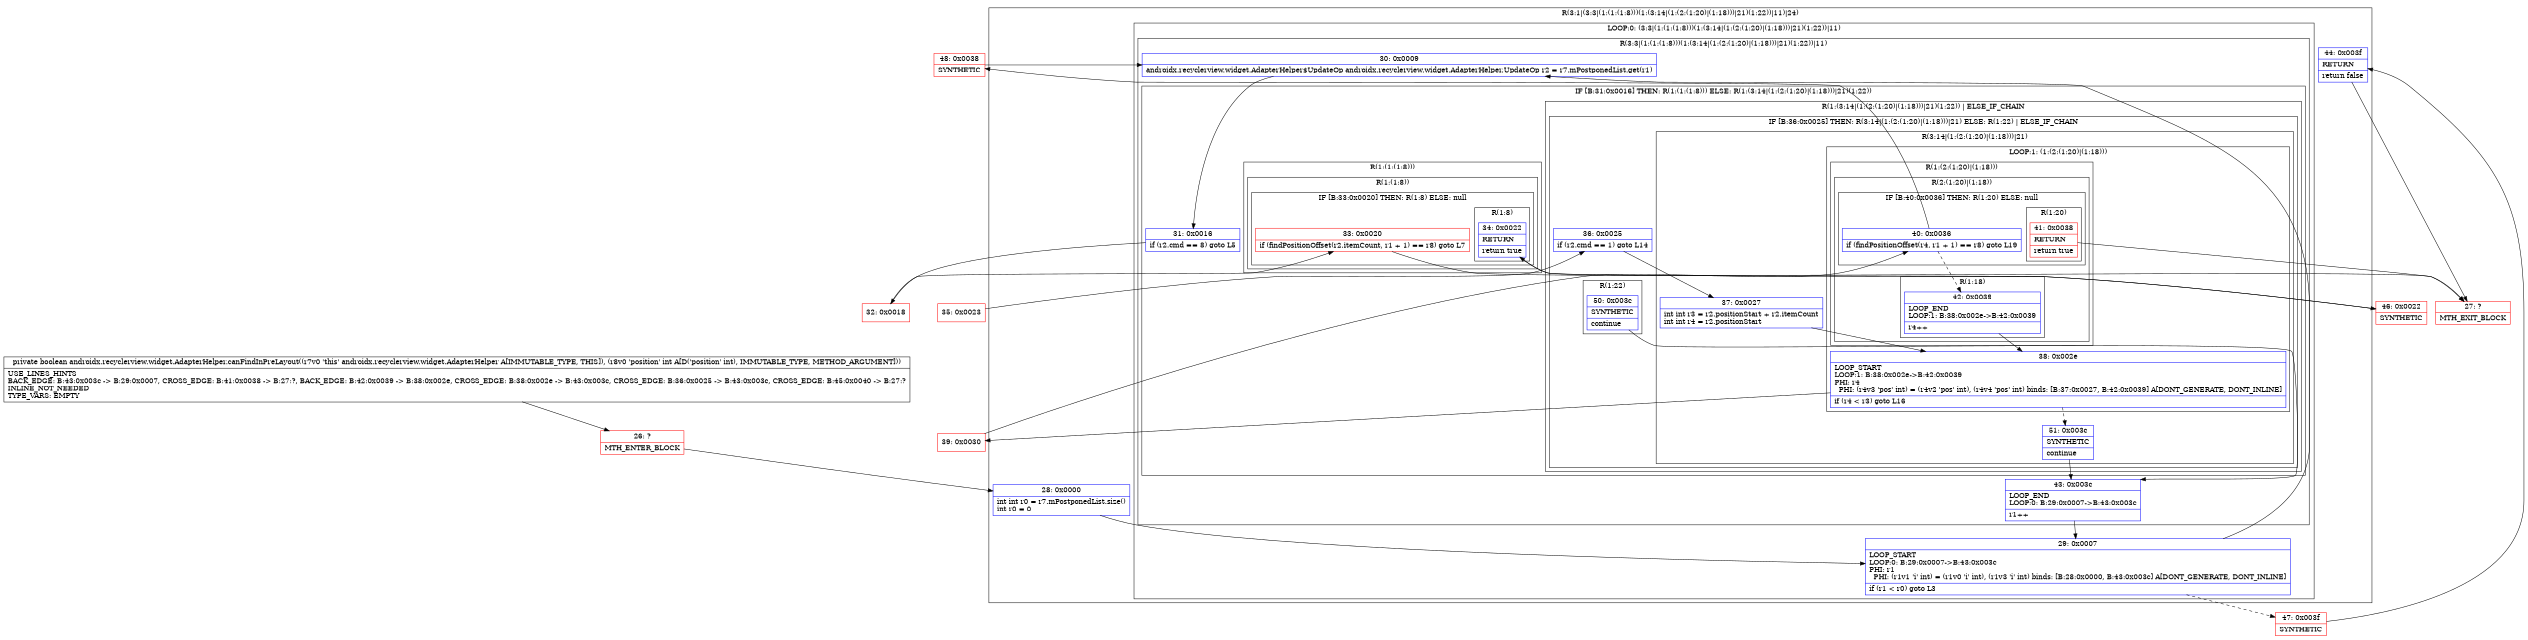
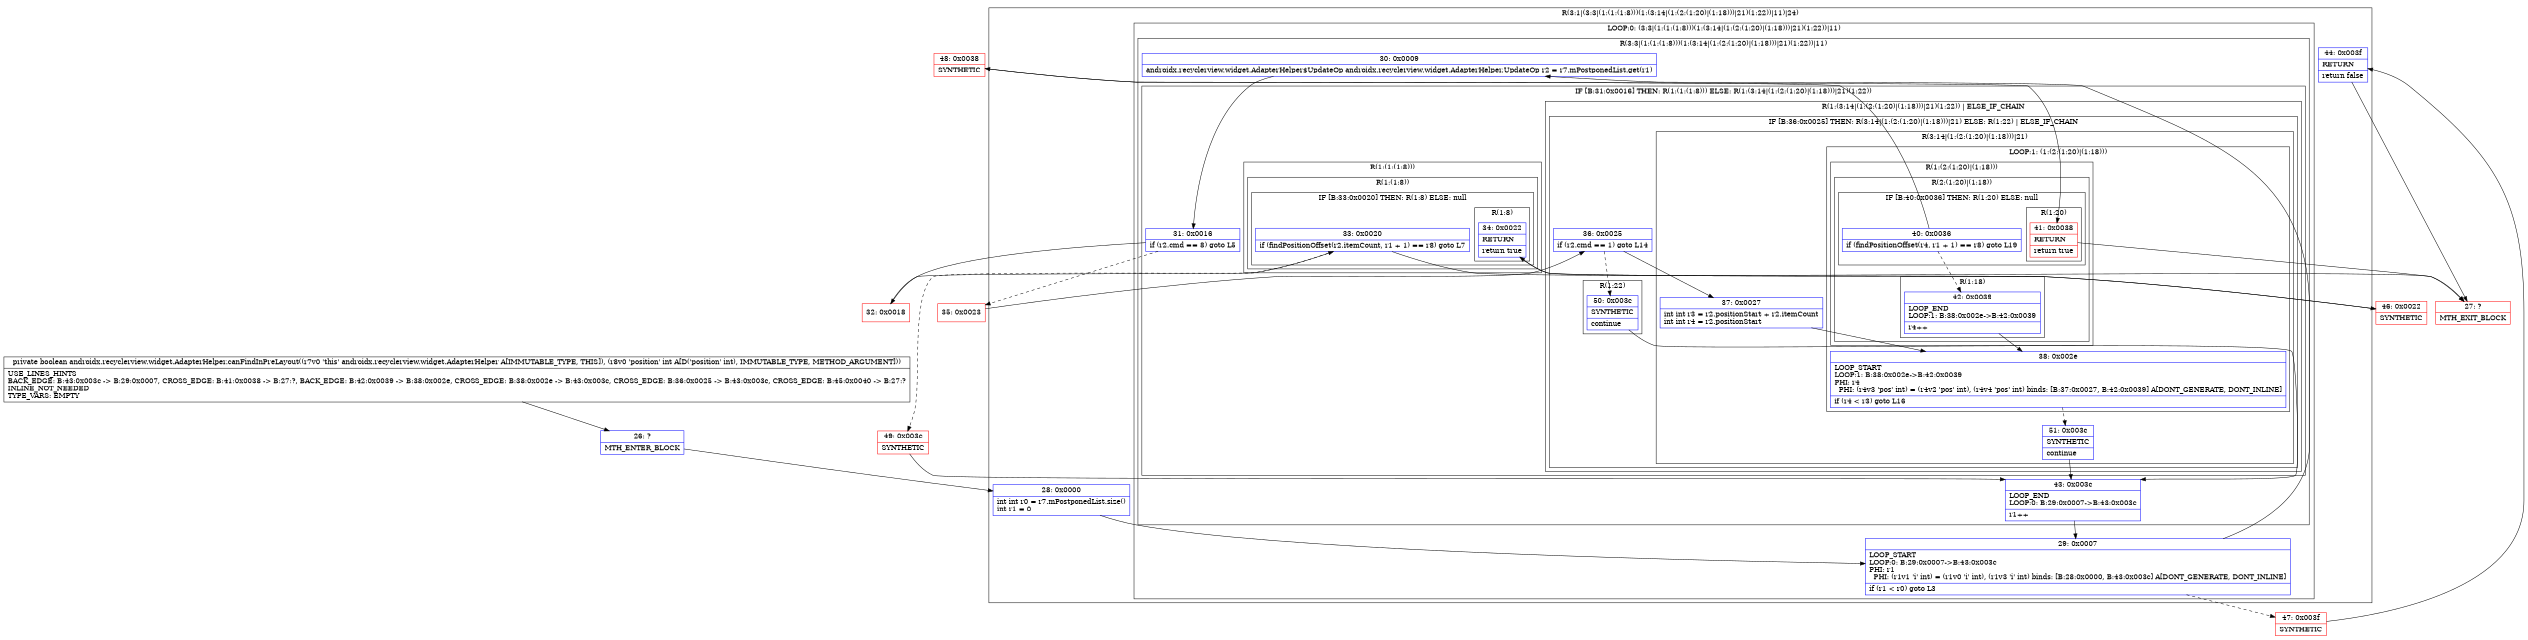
  digraph {
    node [color=blue shape=record]
    n1 [label="{34\:\ 0x0022|RETURN\l|return true\l}"]
-   n2 [color=red label="{33\:\ 0x0020|if (findPositionOffset(r2.itemCount, r1 + 1) == r8) goto L7\l}"]
+   n2 [label="{33\:\ 0x0020|if (findPositionOffset(r2.itemCount, r1 + 1) == r8) goto L7\l}"]
    n3 [color=red label="{41\:\ 0x0038|RETURN\l|return true\l}"]
    n4 [label="{40\:\ 0x0036|if (findPositionOffset(r4, r1 + 1) == r8) goto L19\l}"]
    n5 [label="{42\:\ 0x0039|LOOP_END\lLOOP:1: B:38:0x002e\-\>B:42:0x0039\l|r4++\l}"]
    n6 [label="{38\:\ 0x002e|LOOP_START\lLOOP:1: B:38:0x002e\-\>B:42:0x0039\lPHI: r4 \l  PHI: (r4v3 'pos' int) = (r4v2 'pos' int), (r4v4 'pos' int) binds: [B:37:0x0027, B:42:0x0039] A[DONT_GENERATE, DONT_INLINE]\l|if (r4 \< r3) goto L16\l}"]
    n7 [label="{37\:\ 0x0027|int int r3 = r2.positionStart + r2.itemCount\lint int r4 = r2.positionStart\l}"]
    n8 [label="{51\:\ 0x003c|SYNTHETIC\l|continue\l}"]
    n9 [label="{50\:\ 0x003c|SYNTHETIC\l|continue\l}"]
    n10 [label="{36\:\ 0x0025|if (r2.cmd == 1) goto L14\l}"]
    n11 [label="{31\:\ 0x0016|if (r2.cmd == 8) goto L5\l}"]
    n12 [label="{30\:\ 0x0009|androidx.recyclerview.widget.AdapterHelper$UpdateOp androidx.recyclerview.widget.AdapterHelper.UpdateOp r2 = r7.mPostponedList.get(r1)\l}"]
    n13 [label="{43\:\ 0x003c|LOOP_END\lLOOP:0: B:29:0x0007\-\>B:43:0x003c\l|r1++\l}"]
    n14 [label="{29\:\ 0x0007|LOOP_START\lLOOP:0: B:29:0x0007\-\>B:43:0x003c\lPHI: r1 \l  PHI: (r1v1 'i' int) = (r1v0 'i' int), (r1v3 'i' int) binds: [B:28:0x0000, B:43:0x003c] A[DONT_GENERATE, DONT_INLINE]\l|if (r1 \< r0) goto L3\l}"]
-   n15 [label="{28\:\ 0x0000|int int r0 = r7.mPostponedList.size()\lint r0 = 0\l}"]
+   n15 [label="{28\:\ 0x0000|int int r0 = r7.mPostponedList.size()\lint r1 = 0\l}"]
    n16 [label="{44\:\ 0x003f|RETURN\l|return false\l}"]
    n17 [color=red label="{27\:\ ?|MTH_EXIT_BLOCK\l}"]
    n18 [color=red label="{46\:\ 0x0022|SYNTHETIC\l}"]
+   n19 [color=red label="{49\:\ 0x003c|SYNTHETIC\l}"]
    n20 [color=red label="{48\:\ 0x0038|SYNTHETIC\l}"]
-   n21 [color=red label="{39\:\ 0x0030}"]
    n22 [color=red label="{32\:\ 0x0018}"]
    n23 [color=red label="{35\:\ 0x0023}"]
    n24 [color=red label="{47\:\ 0x003f|SYNTHETIC\l}"]
-   n25 [color=red label="{26\:\ ?|MTH_ENTER_BLOCK\l}"]
+   n25 [label="{26\:\ ?|MTH_ENTER_BLOCK\l}"]
    n26 [label="{private boolean androidx.recyclerview.widget.AdapterHelper.canFindInPreLayout((r7v0 'this' androidx.recyclerview.widget.AdapterHelper A[IMMUTABLE_TYPE, THIS]), (r8v0 'position' int A[D('position' int), IMMUTABLE_TYPE, METHOD_ARGUMENT]))  | USE_LINES_HINTS\lBACK_EDGE: B:43:0x003c \-\> B:29:0x0007, CROSS_EDGE: B:41:0x0038 \-\> B:27:?, BACK_EDGE: B:42:0x0039 \-\> B:38:0x002e, CROSS_EDGE: B:38:0x002e \-\> B:43:0x003c, CROSS_EDGE: B:36:0x0025 \-\> B:43:0x003c, CROSS_EDGE: B:45:0x0040 \-\> B:27:?\lINLINE_NOT_NEEDED\lTYPE_VARS: EMPTY\l}" color=""]
    subgraph cluster_1 {
      label="R(3:1|(3:3|(1:(1:(1:8)))(1:(3:14|(1:(2:(1:20)|(1:18)))|21)(1:22))|11)|24)"
      n15
      n16
      subgraph cluster_2 {
        label="LOOP:0: (3:3|(1:(1:(1:8)))(1:(3:14|(1:(2:(1:20)|(1:18)))|21)(1:22))|11)"
        n14
        subgraph cluster_3 {
          label="R(3:3|(1:(1:(1:8)))(1:(3:14|(1:(2:(1:20)|(1:18)))|21)(1:22))|11)"
          n12
          n13
          subgraph cluster_4 {
            label="IF [B:31:0x0016] THEN: R(1:(1:(1:8))) ELSE: R(1:(3:14|(1:(2:(1:20)|(1:18)))|21)(1:22))"
            n11
            subgraph cluster_5 {
              label="R(1:(1:(1:8)))"
              subgraph cluster_6 {
                label="R(1:(1:8))"
                subgraph cluster_7 {
                  label="IF [B:33:0x0020] THEN: R(1:8) ELSE: null"
                  n2
                  subgraph cluster_8 {
                    label="R(1:8)"
                    n1
                  }
                }
              }
            }
            subgraph cluster_9 {
              label="R(1:(3:14|(1:(2:(1:20)|(1:18)))|21)(1:22)) | ELSE_IF_CHAIN\l"
              subgraph cluster_10 {
                label="IF [B:36:0x0025] THEN: R(3:14|(1:(2:(1:20)|(1:18)))|21) ELSE: R(1:22) | ELSE_IF_CHAIN\l"
                n10
                subgraph cluster_11 {
                  label="R(3:14|(1:(2:(1:20)|(1:18)))|21)"
                  n7
                  n8
                  subgraph cluster_12 {
                    label="LOOP:1: (1:(2:(1:20)|(1:18)))"
                    n6
                    subgraph cluster_13 {
                      label="R(1:(2:(1:20)|(1:18)))"
                      subgraph cluster_14 {
                        label="R(2:(1:20)|(1:18))"
                        subgraph cluster_15 {
                          label="IF [B:40:0x0036] THEN: R(1:20) ELSE: null"
                          n4
                          subgraph cluster_16 {
                            label="R(1:20)"
                            n3
                          }
                        }
                        subgraph cluster_17 {
                          label="R(1:18)"
                          n5
                        }
                      }
                    }
                  }
                }
                subgraph cluster_18 {
                  label="R(1:22)"
                  n9
                }
              }
            }
          }
        }
      }
    }
    n1 -> n17
    n2 -> n18
+   n2 -> n19 [style=dashed]
    n3 -> n17
    n4 -> n5 [style=dashed]
    n4 -> n20
    n5 -> n6
    n6 -> n8 [style=dashed]
-   n6 -> n21
    n7 -> n6
    n8 -> n13
    n9 -> n13
    n10 -> n7
+   n10 -> n9 [style=dashed]
    n11 -> n22
+   n11 -> n23 [style=dashed]
    n12 -> n11
    n13 -> n14
    n14 -> n12
    n14 -> n24 [style=dashed]
    n15 -> n14
    n16 -> n17
    n18 -> n1
-   n20 -> n12
-   n21 -> n4
+   n19 -> n13
+   n20 -> n3
    n22 -> n2
    n23 -> n10
    n24 -> n16
    n25 -> n15
    n26 -> n25
  }
